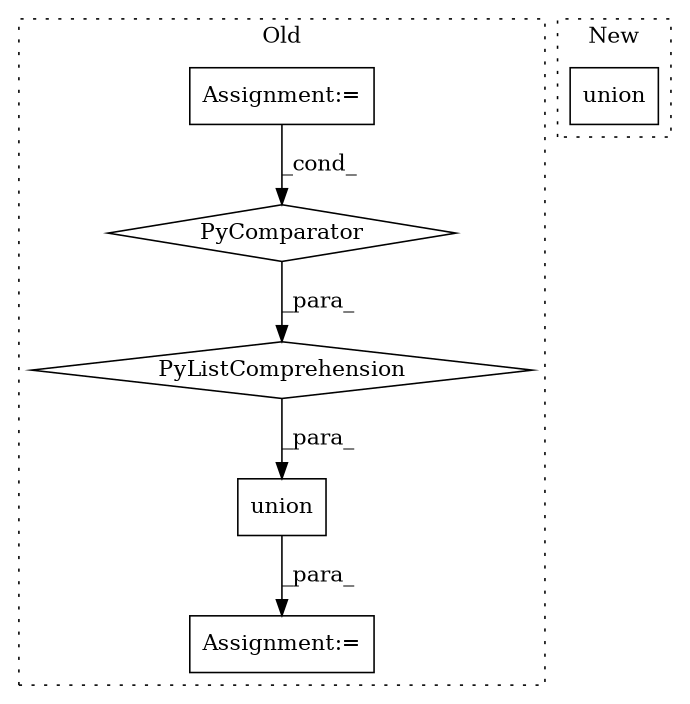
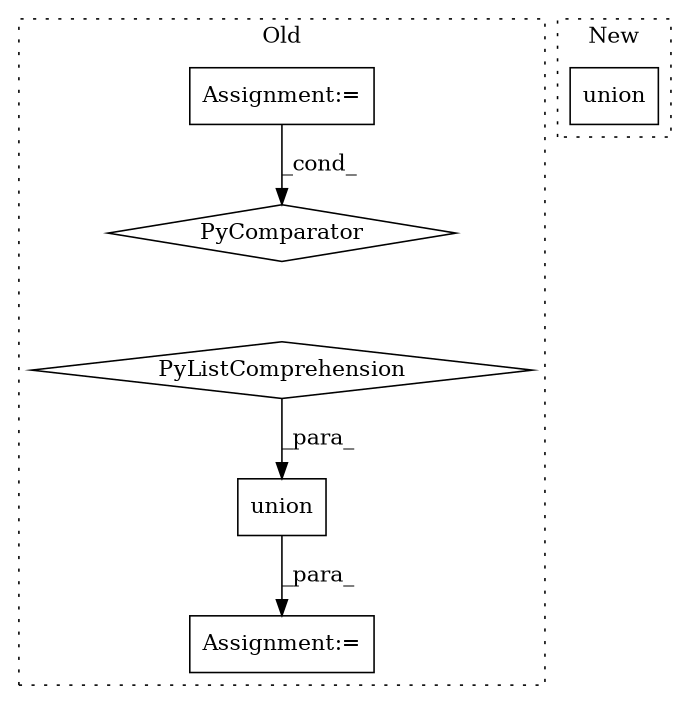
  digraph {
    node [a=32 l=36 s=2853 shape=box]
    n1 [l="19,-5" label=union s="2744,2897"]
    n2 [a=7 l=1 label="Assignment:=" s=2738]
    n3 [a=7 label="Assignment:="]
    n4 [a=113 label=PyComparator shape=diamond]
    n5 [a=109 l=134 label=PyListComprehension s=2763 shape=diamond]
    n6 [l="6,1" label=union s="3112,3120"]
    subgraph cluster_1 {
      label=Old
      style=dotted
      n1
      n2
      n3
      n4
      n5
    }
    subgraph cluster_2 {
      label=New
      style=dotted
      n6
    }
    n1 -> n2 [label=_para_]
    n3 -> n4 [label=_cond_]
-   n4 -> n5 [label=_para_]
    n5 -> n1 [label=_para_]
  }
